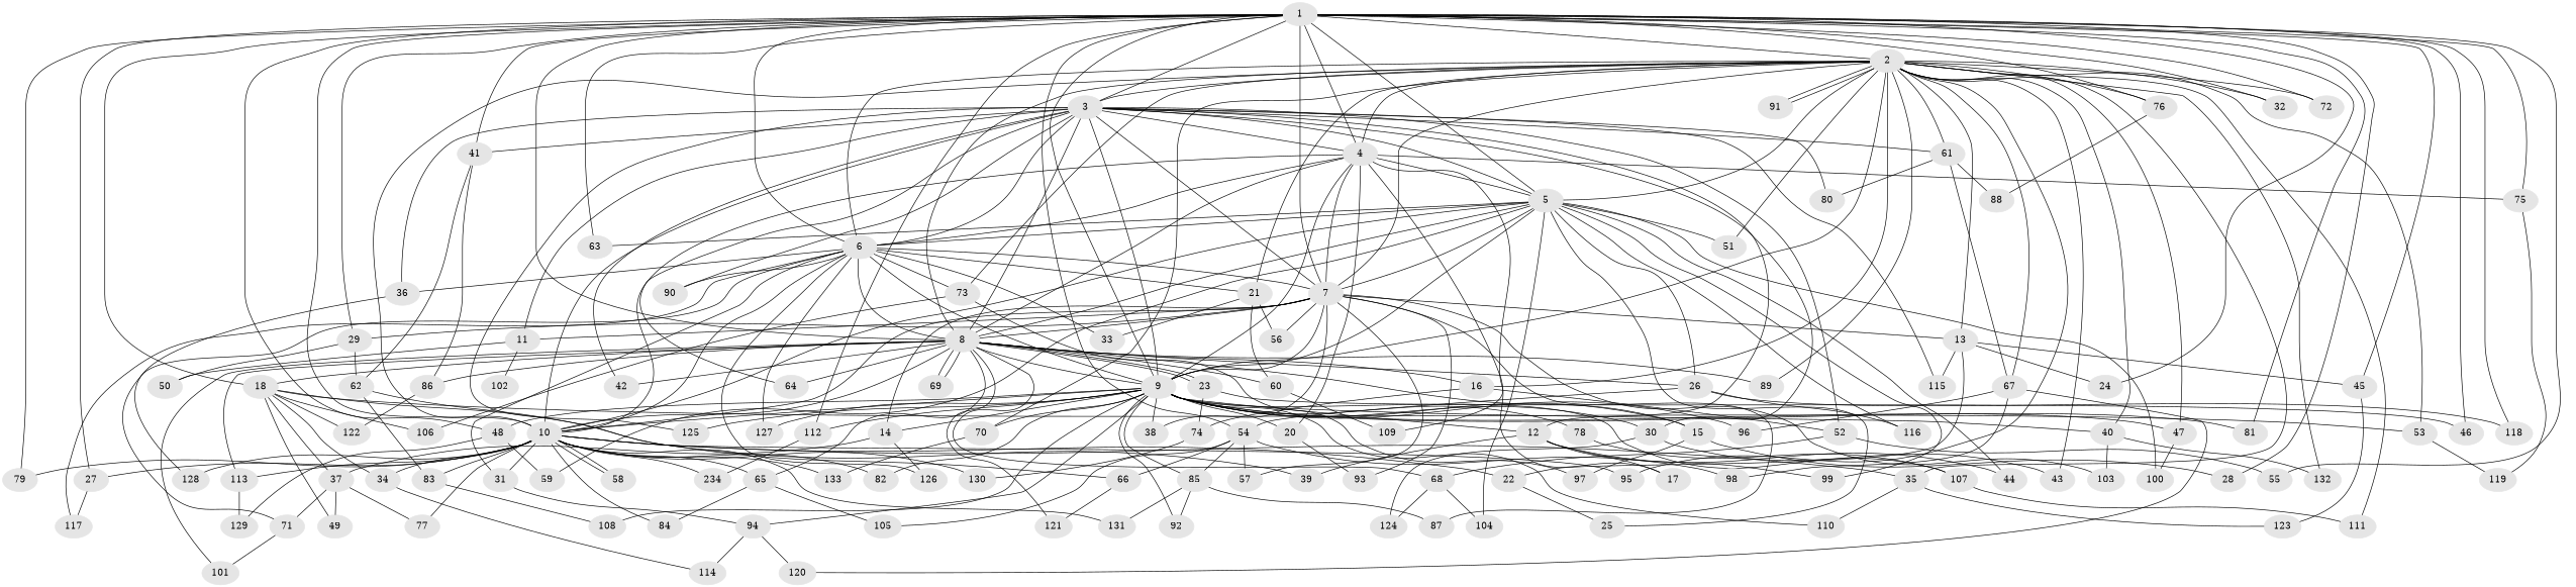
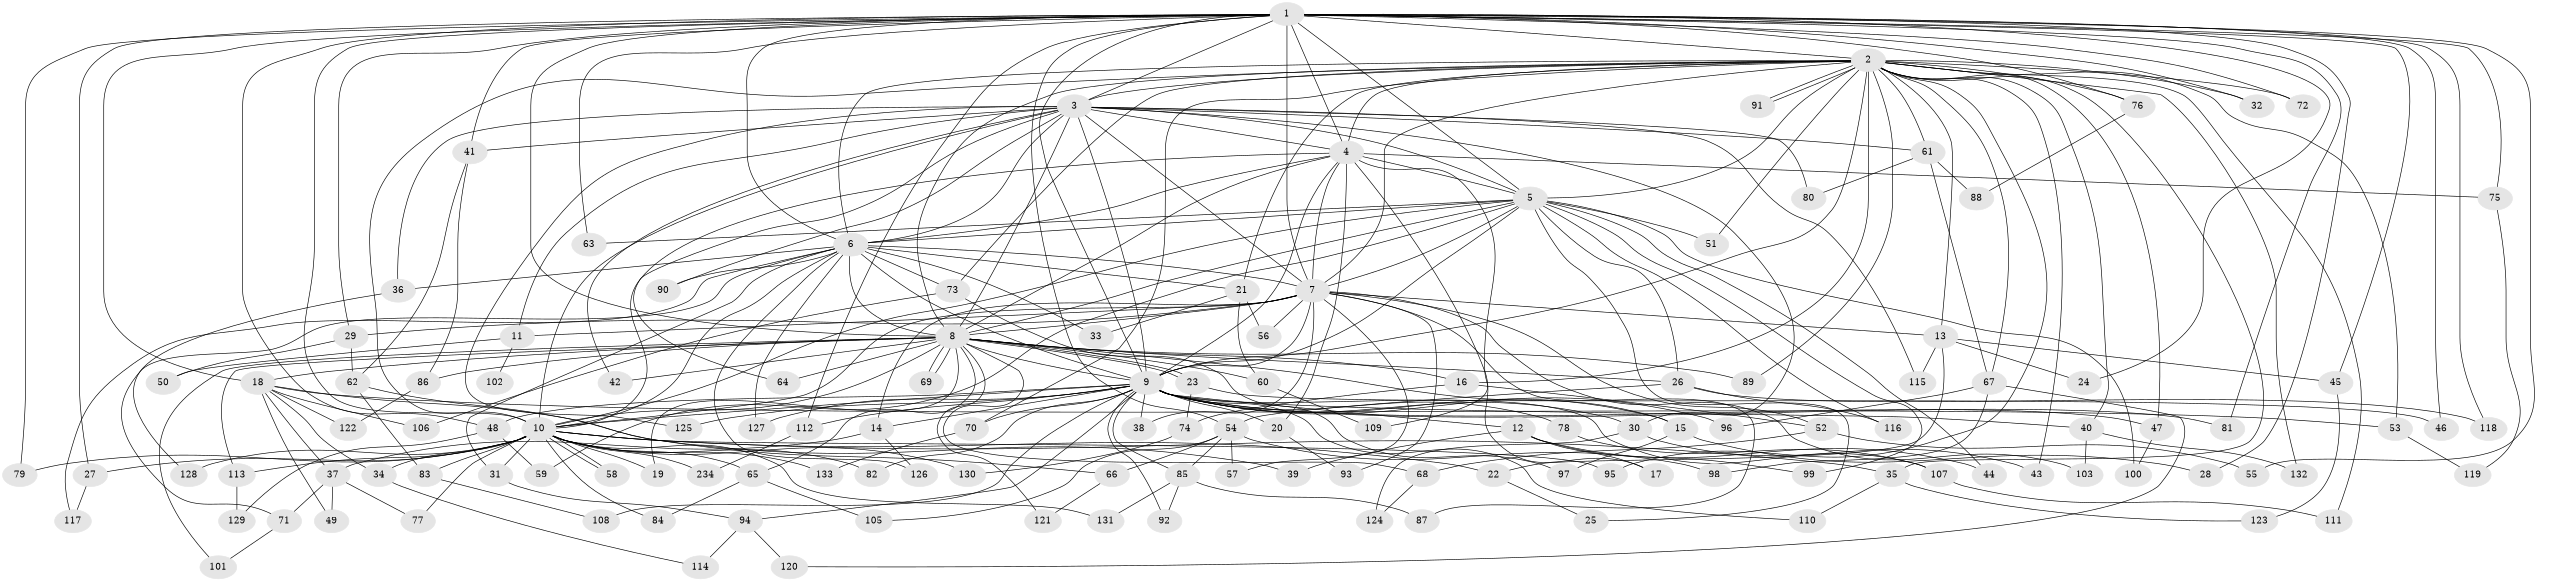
  graph {
    node [color=gray90 style=filled]
    1
    2
    3
    4
    5
    6
    7
    8
    9
    10
    18
    24
    27
    28
    29
    32
    41
    45
    46
    48
    54
    55
    63
    72
    75
    76
    79
    81
    112
    118
    13
    16
    21
    35
    40
    43
    47
    51
    53
    61
    67
    70
    73
    89
    91
    95
    111
    132
    11
    12
    30
    36
    42
    52
    64
    80
    90
    115
    125
    17
    20
    109
    25
    26
    44
    59
    99
    100
-   104
    116
    31
    33
    71
    117
    126
    127
    14
    38
    56
    57
    87
    93
    103
    15
+   19
    23
    60
    65
    68
    69
    86
    101
    113
    121
    78
    82
    85
    92
    94
    96
    107
    108
    110
    22
    34
    58
    77
    83
    84
    128
    130
    131
    133
    n114 [label=234]
    39
    37
    49
    106
    122
    50
    62
    123
    129
    66
    98
    105
    119
    88
    74
    120
    97
    102
    124
    114
    1 -- 2
    1 -- 3
    1 -- 4
    1 -- 5
    1 -- 6
    1 -- 7
    1 -- 8
    1 -- 9
    1 -- 10
    1 -- 18
    1 -- 24
    1 -- 27
    1 -- 28
    1 -- 29
    1 -- 32
    1 -- 41
    1 -- 45
    1 -- 46
    1 -- 48
    1 -- 54
    1 -- 55
    1 -- 63
    1 -- 72
    1 -- 75
    1 -- 76
    1 -- 79
    1 -- 81
    1 -- 112
    1 -- 118
    2 -- 3
    2 -- 4
    2 -- 5
    2 -- 6
    2 -- 7
    2 -- 8
    2 -- 9
    2 -- 10
    2 -- 32
    2 -- 72
    2 -- 76
    2 -- 13
    2 -- 16
    2 -- 21
    2 -- 35
    2 -- 40
    2 -- 43
    2 -- 47
    2 -- 51
    2 -- 53
    2 -- 61
    2 -- 67
    2 -- 70
    2 -- 73
    2 -- 89
    2 -- 91
    2 -- 91
    2 -- 95
    2 -- 111
    2 -- 132
    3 -- 4
    3 -- 5
    3 -- 6
    3 -- 7
    3 -- 8
    3 -- 9
    3 -- 10
    3 -- 41
    3 -- 61
    3 -- 11
-   3 -- 12
    3 -- 30
    3 -- 36
    3 -- 42
-   3 -- 52
+   7 -- 52
    3 -- 64
    3 -- 80
    3 -- 90
    3 -- 115
    3 -- 125
    4 -- 5
    4 -- 6
    4 -- 7
    4 -- 8
    4 -- 9
    4 -- 10
    4 -- 75
    4 -- 17
    4 -- 20
    4 -- 109
    5 -- 6
    5 -- 7
    5 -- 8
    5 -- 9
    5 -- 10
    5 -- 63
    5 -- 51
    5 -- 25
    5 -- 26
    5 -- 44
    5 -- 59
    5 -- 99
    5 -- 100
-   5 -- 104
    5 -- 116
    6 -- 7
    6 -- 8
    6 -- 9
    6 -- 10
    6 -- 21
    6 -- 73
    6 -- 36
    6 -- 90
    6 -- 31
    6 -- 33
    6 -- 71
    6 -- 117
    6 -- 126
    6 -- 127
    7 -- 8
    7 -- 9
    7 -- 10
    7 -- 29
    7 -- 13
    7 -- 11
    7 -- 14
    7 -- 38
    7 -- 56
    7 -- 57
    7 -- 87
    7 -- 93
    7 -- 103
    8 -- 9
    8 -- 10
    8 -- 18
    8 -- 16
    8 -- 89
    8 -- 42
    8 -- 64
    8 -- 26
    8 -- 15
+   8 -- 19
    8 -- 23
    8 -- 23
    8 -- 60
    8 -- 65
    8 -- 68
    8 -- 69
    8 -- 69
    8 -- 86
    8 -- 101
    8 -- 113
    8 -- 121
    9 -- 10
    9 -- 48
    9 -- 81
    9 -- 112
    9 -- 40
    9 -- 47
    9 -- 70
    9 -- 12
    9 -- 30
    9 -- 125
    9 -- 20
    9 -- 127
    9 -- 14
    9 -- 38
    9 -- 15
    9 -- 78
    9 -- 82
    9 -- 85
    9 -- 92
    9 -- 94
    9 -- 96
    9 -- 107
    9 -- 108
    9 -- 110
    10 -- 27
    10 -- 79
    10 -- 35
    10 -- 95
    10 -- 31
+   10 -- 19
    10 -- 65
    10 -- 113
    10 -- 82
    10 -- 22
    10 -- 34
    10 -- 58
    10 -- 58
    10 -- 77
    10 -- 83
    10 -- 84
    10 -- 128
    10 -- 130
    10 -- 131
    10 -- 133
    10 -- n114
    18 -- 53
    18 -- 34
    18 -- 39
    18 -- 37
    18 -- 49
    18 -- 106
    18 -- 122
    27 -- 117
    29 -- 50
    29 -- 62
    41 -- 86
    41 -- 62
    45 -- 123
    48 -- 59
    48 -- 129
    54 -- 57
    54 -- 85
    54 -- 66
    54 -- 98
    54 -- 105
    75 -- 119
    76 -- 88
    112 -- n114
    13 -- 24
    13 -- 45
    13 -- 115
    13 -- 22
    16 -- 52
    16 -- 74
    21 -- 33
    21 -- 56
    21 -- 60
    35 -- 110
    35 -- 123
    40 -- 132
    40 -- 103
    47 -- 100
    53 -- 119
    61 -- 67
    61 -- 80
    61 -- 88
    67 -- 96
    67 -- 98
    67 -- 120
    70 -- 133
    73 -- 106
    73 -- 97
    11 -- 50
    11 -- 102
    12 -- 17
    12 -- 44
    12 -- 99
    12 -- 39
    30 -- 43
    30 -- 124
    36 -- 128
    52 -- 55
    52 -- 68
    20 -- 93
    26 -- 54
    26 -- 118
    26 -- 116
    31 -- 94
    71 -- 101
    14 -- 126
    14 -- 37
    15 -- 28
    15 -- 97
    23 -- 46
    23 -- 74
    60 -- 109
    65 -- 84
    65 -- 105
-   68 -- 104
    68 -- 124
    86 -- 122
    113 -- 129
    78 -- 107
    85 -- 87
    85 -- 92
    85 -- 131
    94 -- 120
    94 -- 114
    107 -- 111
    22 -- 25
    34 -- 114
    83 -- 108
    37 -- 71
    37 -- 77
    37 -- 49
    62 -- 83
    62 -- 66
    66 -- 121
    74 -- 130
  }
